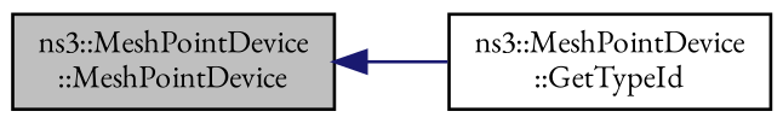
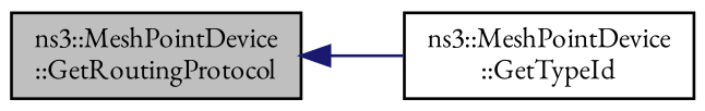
  digraph {
    rankdir=LR
    fontname="EB Garamond"
    node [color=black fontname="EB Garamond" fontsize=10 shape=record style=filled]
-   n1 [fillcolor=grey75 fontcolor=black height=0.2 label="ns3::MeshPointDevice\l::MeshPointDevice" width=0.4]
+   n1 [fillcolor=grey75 fontcolor=black height=0.2 label="ns3::MeshPointDevice\l::GetRoutingProtocol" width=0.4]
    n2 [fillcolor=white height=0.2 label="ns3::MeshPointDevice\l::GetTypeId" width=0.4]
    n1 -> n2 [color=midnightblue dir=back fontname="EB Garamond" fontsize=10 labelfontname=Helvetica labelfontsize=10 style=solid]
  }
